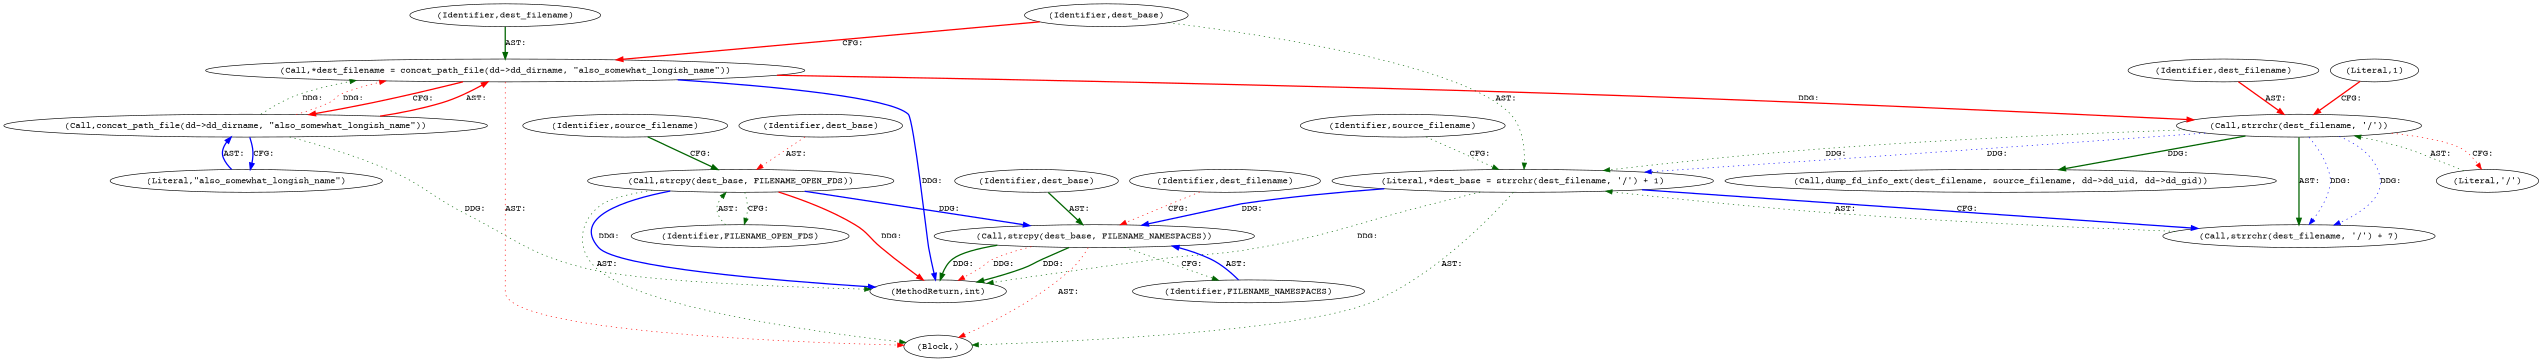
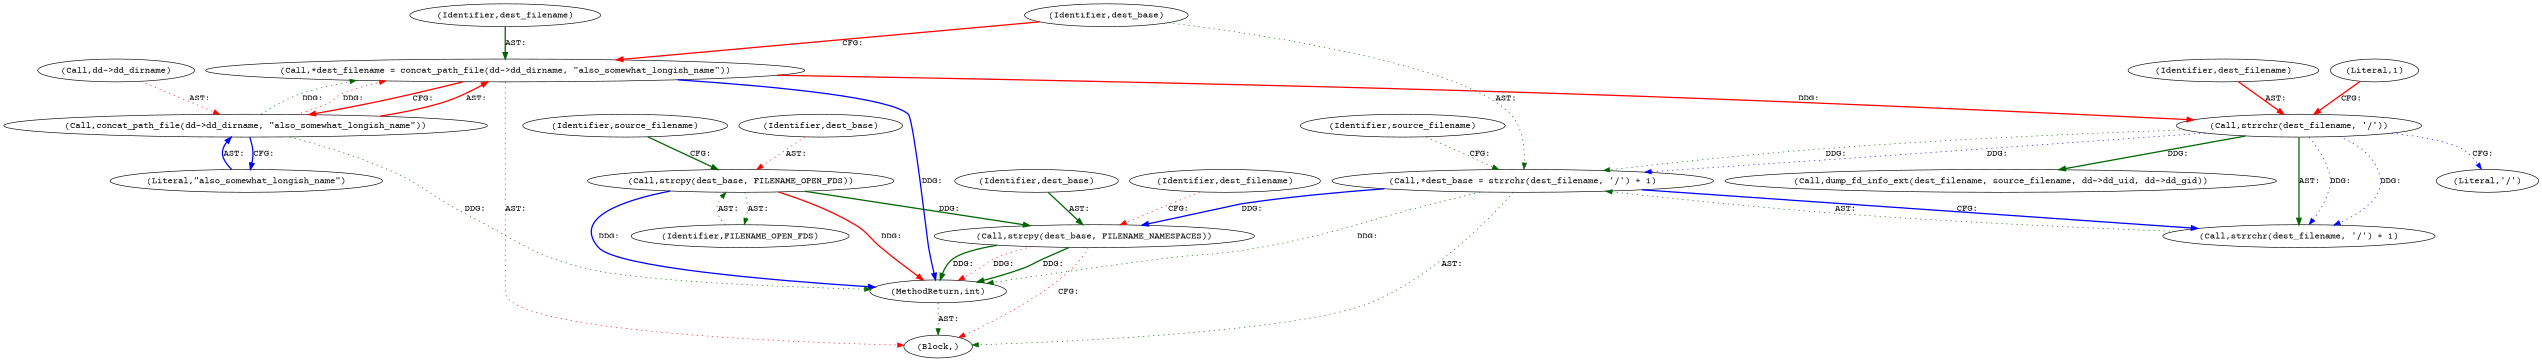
  digraph {
    fontname="Courier Prime"
    node [fontname="Courier Prime"]
    edge [color=darkgreen fontname="Courier Prime" style=dotted]
-   n1 [label="(Literal,*dest_base = strrchr(dest_filename, '/') + 1)"]
-   n2 [label="(Call,strrchr(dest_filename, '/') + 7)"]
+   n1 [label="(Call,*dest_base = strrchr(dest_filename, '/') + 1)"]
+   n2 [label="(Call,strrchr(dest_filename, '/') + 1)"]
    n3 [label="(Block,)"]
    n4 [label="(MethodReturn,int)"]
    n5 [label="(Call,strcpy(dest_base, FILENAME_NAMESPACES))"]
    n6 [label="(Call,strcpy(dest_base, FILENAME_OPEN_FDS))"]
    n7 [label="(Identifier,FILENAME_OPEN_FDS)"]
    n8 [label="(Call,strrchr(dest_filename, '/'))"]
    n9 [label="(Literal,'/')"]
    n10 [label="(Call,dump_fd_info_ext(dest_filename, source_filename, dd->dd_uid, dd->dd_gid))"]
    n11 [label="(Call,*dest_filename = concat_path_file(dd->dd_dirname, \"also_somewhat_longish_name\"))"]
    n12 [label="(Call,concat_path_file(dd->dd_dirname, \"also_somewhat_longish_name\"))"]
    n13 [label="(Literal,\"also_somewhat_longish_name\")"]
-   n14 [label="(Identifier,FILENAME_NAMESPACES)"]
    n15 [label="(Identifier,dest_base)"]
    n16 [label="(Literal,1)"]
    n17 [label="(Identifier,dest_filename)"]
+   n18 [label="(Call,dd->dd_dirname)"]
    n19 [label="(Identifier,source_filename)"]
    n20 [label="(Identifier,source_filename)"]
    n21 [label="(Identifier,dest_base)"]
    n22 [label="(Identifier,dest_filename)"]
    n23 [label="(Identifier,dest_base)"]
    n24 [label="(Identifier,dest_filename)"]
    n1 -> n2 [color=blue label="CFG: " style=bold]
    n1 -> n3 [label="AST: "]
    n1 -> n4 [label="DDG: "]
    n1 -> n5 [color=blue label="DDG: " style=bold]
    n2 -> n1 [label="AST: "]
-   n5 -> n3 [color=red label="AST: "]
+   n5 -> n3 [color=red label="CFG: "]
    n5 -> n4 [label="DDG: " style=bold]
    n5 -> n4 [label="DDG: " style=bold]
    n5 -> n4 [color=red label="DDG: "]
-   n5 -> n14 [label="CFG: "]
-   n6 -> n3 [label="AST: "]
+   n4 -> n3 [label="AST: "]
    n6 -> n4 [color=red label="DDG: " style=bold]
    n6 -> n4 [color=blue label="DDG: " style=bold]
-   n6 -> n5 [color=blue label="DDG: " style=bold]
-   n6 -> n7 [label="CFG: "]
+   n6 -> n5 [label="DDG: " style=bold]
+   n6 -> n7 [label="AST: "]
    n7 -> n6 [label="AST: "]
    n8 -> n1 [label="DDG: "]
    n8 -> n1 [color=blue label="DDG: "]
    n8 -> n2 [label="AST: " style=bold]
    n8 -> n2 [color=blue label="DDG: "]
    n8 -> n2 [color=blue label="DDG: "]
-   n8 -> n9 [color=red label="CFG: "]
+   n8 -> n9 [color=blue label="CFG: "]
    n8 -> n10 [label="DDG: " style=bold]
-   n9 -> n8 [label="AST: "]
    n11 -> n3 [color=red label="AST: "]
    n11 -> n4 [color=blue label="DDG: " style=bold]
    n11 -> n8 [color=red label="DDG: " style=bold]
    n11 -> n12 [color=red label="CFG: " style=bold]
    n12 -> n4 [label="DDG: "]
    n12 -> n11 [color=red label="AST: " style=bold]
    n12 -> n11 [label="DDG: "]
    n12 -> n11 [color=red label="DDG: "]
    n12 -> n13 [color=blue label="CFG: " style=bold]
    n13 -> n12 [color=blue label="AST: " style=bold]
-   n14 -> n5 [color=blue label="AST: " style=bold]
    n15 -> n6 [color=red label="AST: "]
    n16 -> n8 [color=red label="CFG: " style=bold]
    n17 -> n8 [color=red label="AST: " style=bold]
+   n18 -> n12 [color=red label="AST: "]
    n19 -> n6 [label="CFG: " style=bold]
    n20 -> n1 [label="CFG: "]
    n21 -> n1 [label="AST: "]
    n21 -> n11 [color=red label="CFG: " style=bold]
    n22 -> n5 [color=red label="CFG: "]
    n23 -> n5 [label="AST: " style=bold]
    n24 -> n11 [label="AST: " style=bold]
  }
